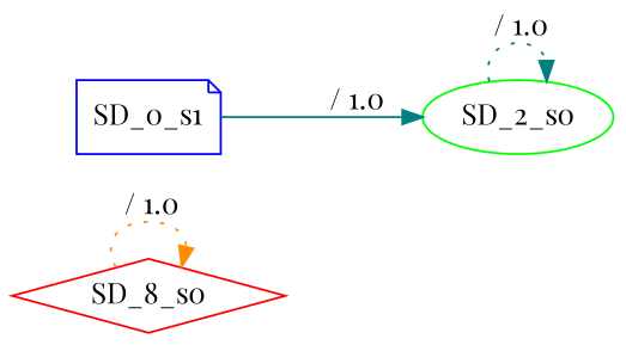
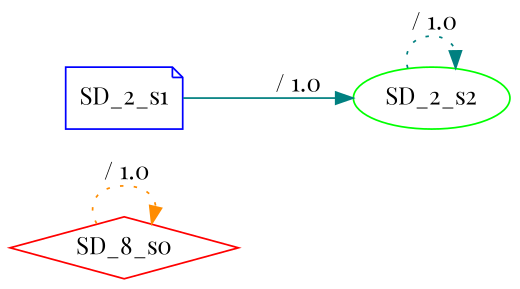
  digraph {
    fontname="Playfair Display"
    rankdir=LR
    node [fontname="Playfair Display"]
    edge [color=teal fontname="Playfair Display" style=dotted]
    n1 [color=red label=SD_8_s0 shape=diamond]
-   n2 [color=blue label=SD_0_s1 shape=note]
-   n3 [color=green label=SD_2_s0 shape=ellipse]
+   n2 [color=blue label=SD_2_s1 shape=note]
+   n3 [color=green label=SD_2_s2 shape=ellipse]
    n1 -> n1 [color=darkorange label=" / 1.0"]
    n2 -> n3 [label=" / 1.0" style=solid]
    n3 -> n3 [label=" / 1.0"]
  }
